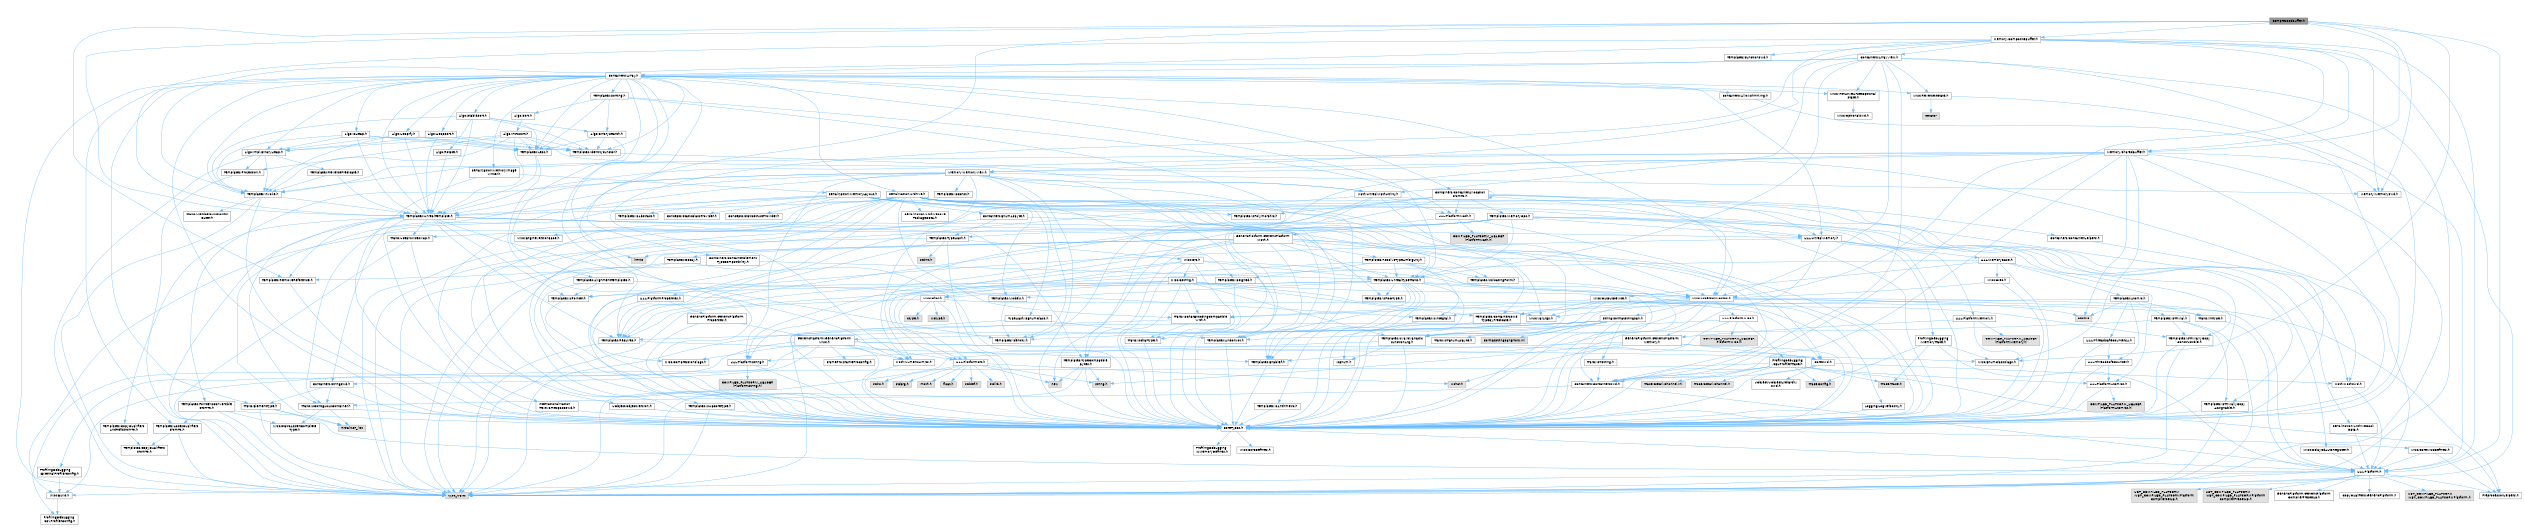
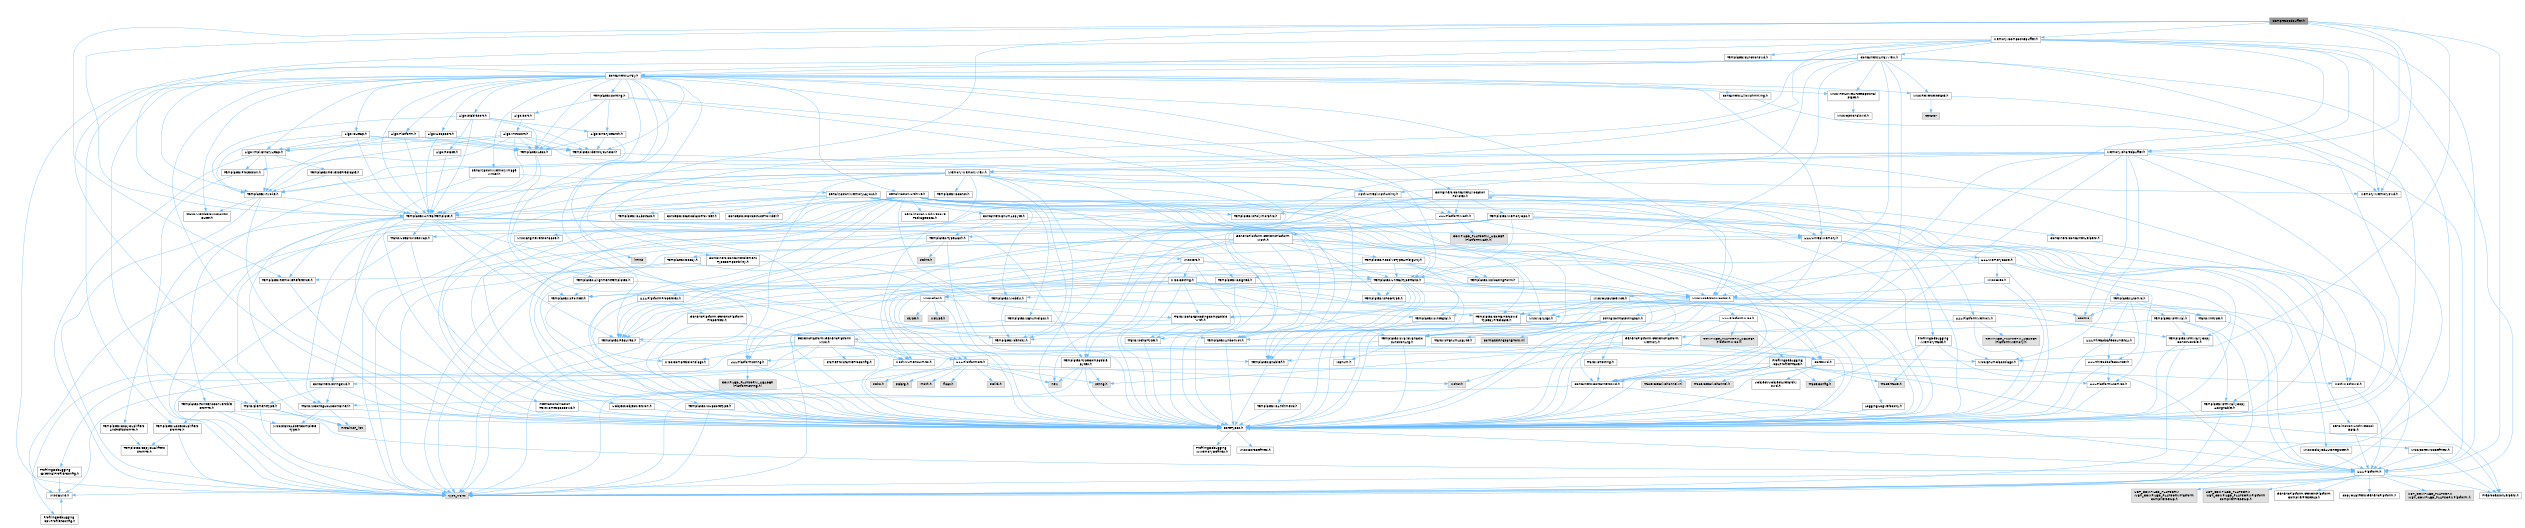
  digraph {
    node [color=grey40 fillcolor=white fontname=Helvetica fontsize=10 shape=box style=filled]
    edge [color=steelblue1 fontname=Helvetica fontsize=10 labelfontname=Helvetica labelfontsize=10 style=solid]
    n1 [color=gray40 fillcolor=grey60 fontcolor=black height=0.2 label="CompressedBuffer.h" width=0.4]
    n2 [height=0.2 label="HAL/Platform.h" width=0.4]
    n3 [height=0.2 label="Math/NumericLimits.h" width=0.4]
    n4 [height=0.2 label="Memory/CompositeBuffer.h" width=0.4]
    n5 [height=0.2 label="Misc/EnumClassFlags.h" width=0.4]
    n6 [height=0.2 label="Templates/UnrealTemplate.h" width=0.4]
    n7 [height=0.2 label="Templates/RemoveReference.h" width=0.4]
    n8 [height=0.2 label="Memory/MemoryFwd.h" width=0.4]
    n9 [height=0.2 label="Memory/SharedBuffer.h" width=0.4]
    n10 [height=0.2 label="Misc/Build.h" width=0.4]
    n11 [color=grey60 fillcolor="#E0E0E0" height=0.2 label=type_traits width=0.4]
    n12 [height=0.2 label="PreprocessorHelpers.h" width=0.4]
    n13 [color=grey60 fillcolor="#E0E0E0" height=0.2 label="UBT_COMPILED_PLATFORM\l/UBT_COMPILED_PLATFORMPlatform\lCompilerPreSetup.h" width=0.4]
    n14 [height=0.2 label="GenericPlatform/GenericPlatform\lCompilerPreSetup.h" width=0.4]
    n15 [height=0.2 label="CopyQualifiers/GenericPlatform.h" width=0.4]
    n16 [color=grey60 fillcolor="#E0E0E0" height=0.2 label="UBT_COMPILED_PLATFORM\l/UBT_COMPILED_PLATFORMPlatform.h" width=0.4]
    n17 [color=grey60 fillcolor="#E0E0E0" height=0.2 label="UBT_COMPILED_PLATFORM\l/UBT_COMPILED_PLATFORMPlatform\lCompilerSetup.h" width=0.4]
    n18 [height=0.2 label="CoreTypes.h" width=0.4]
    n19 [height=0.2 label="Containers/Array.h" width=0.4]
    n20 [height=0.2 label="Containers/ContainersFwd.h" width=0.4]
    n21 [height=0.2 label="Containers/ArrayView.h" width=0.4]
    n22 [height=0.2 label="Memory/MemoryView.h" width=0.4]
    n23 [height=0.2 label="Templates/FunctionFwd.h" width=0.4]
    n24 [height=0.2 label="Templates/Requires.h" width=0.4]
    n25 [height=0.2 label="HAL/UnrealMemory.h" width=0.4]
    n26 [height=0.2 label="Templates/UnrealTypeTraits.h" width=0.4]
    n27 [height=0.2 label="Traits/IsContiguousContainer.h" width=0.4]
    n28 [height=0.2 label="Templates/Identity.h" width=0.4]
    n29 [height=0.2 label="Templates/IsPointer.h" width=0.4]
    n30 [height=0.2 label="Templates/CopyQualifiers\lAndRefsFromTo.h" width=0.4]
    n31 [height=0.2 label="Templates/TypeCompatible\lBytes.h" width=0.4]
    n32 [height=0.2 label="Traits/UseBitwiseSwap.h" width=0.4]
    n33 [height=0.2 label="Misc/AssertionMacros.h" width=0.4]
    n34 [height=0.2 label="Templates/Invoke.h" width=0.4]
    n35 [color=grey60 fillcolor="#E0E0E0" height=0.2 label=atomic width=0.4]
    n36 [height=0.2 label="Templates/TypeHash.h" width=0.4]
    n37 [height=0.2 label="ProfilingDebugging\l/UMemoryDefines.h" width=0.4]
    n38 [height=0.2 label="Misc/CoreMiscDefines.h" width=0.4]
    n39 [height=0.2 label="Misc/CoreDefines.h" width=0.4]
    n40 [height=0.2 label="Traits/ElementType.h" width=0.4]
    n41 [height=0.2 label="Misc/IntrusiveUnsetOptional\lState.h" width=0.4]
    n42 [height=0.2 label="Misc/ReverseIterate.h" width=0.4]
    n43 [height=0.2 label="Containers/AllowShrinking.h" width=0.4]
-   n44 [height=0.2 label="Containers/ContainerAllocation\lFromTo.h" width=0.4]
+   n44 [height=0.2 label="Containers/ContainerAllocation\lPolicies.h" width=0.4]
    n45 [color=grey60 fillcolor="#E0E0E0" height=0.2 label=limits width=0.4]
    n46 [height=0.2 label="Containers/ContainerElement\lTypeCompatibility.h" width=0.4]
    n47 [height=0.2 label="Serialization/Archive.h" width=0.4]
    n48 [height=0.2 label="Serialization/MemoryImage\lWriter.h" width=0.4]
-   n49 [height=0.2 label="Algo/Heapify.h" width=0.4]
+   n49 [height=0.2 label="Algo/Platform.h" width=0.4]
    n50 [height=0.2 label="Algo/Impl/BinaryHeap.h" width=0.4]
    n51 [height=0.2 label="Templates/IdentityFunctor.h" width=0.4]
    n52 [height=0.2 label="Templates/Less.h" width=0.4]
    n53 [height=0.2 label="Algo/HeapSort.h" width=0.4]
    n54 [height=0.2 label="Algo/IsHeap.h" width=0.4]
    n55 [height=0.2 label="Algo/StableSort.h" width=0.4]
    n56 [height=0.2 label="Templates/LosesQualifiers\lFromTo.h" width=0.4]
    n57 [height=0.2 label="Templates/Sorting.h" width=0.4]
    n58 [height=0.2 label="Templates/AlignmentTemplates.h" width=0.4]
    n59 [height=0.2 label="Math/UnrealMathUtility.h" width=0.4]
    n60 [height=0.2 label="Templates/EnableIf.h" width=0.4]
    n61 [color=grey60 fillcolor="#E0E0E0" height=0.2 label=initializer_list width=0.4]
    n62 [height=0.2 label="HAL/PlatformString.h" width=0.4]
    n63 [height=0.2 label="Templates/AndOrNot.h" width=0.4]
    n64 [height=0.2 label="Templates/IsConst.h" width=0.4]
    n65 [height=0.2 label="Templates/PointerIsConvertible\lFromTo.h" width=0.4]
    n66 [height=0.2 label="HAL/PlatformMisc.h" width=0.4]
    n67 [height=0.2 label="Templates/ContainersFwd\lTypeByPredicate.h" width=0.4]
    n68 [height=0.2 label="Templates/IsValidVariadic\lFunctionArg.h" width=0.4]
    n69 [height=0.2 label="Traits/IsCharEncodingCompatible\lWith.h" width=0.4]
    n70 [height=0.2 label="Misc/VarArgs.h" width=0.4]
    n71 [height=0.2 label="String/FormatStringSan.h" width=0.4]
    n72 [height=0.2 label="Misc/OptionalFwd.h" width=0.4]
    n73 [color=grey60 fillcolor="#E0E0E0" height=0.2 label=iterator width=0.4]
    n74 [height=0.2 label="GenericPlatform/GenericPlatform\lMemory.h" width=0.4]
    n75 [height=0.2 label="HAL/MemoryBase.h" width=0.4]
    n76 [height=0.2 label="HAL/PlatformMemory.h" width=0.4]
    n77 [height=0.2 label="ProfilingDebugging\l/MemoryTrace.h" width=0.4]
    n78 [height=0.2 label="IsEnum.h" width=0.4]
    n79 [height=0.2 label="Templates/IsTriviallyCopy\lConstructible.h" width=0.4]
    n80 [height=0.2 label="Templates/IsArithmetic.h" width=0.4]
    n81 [height=0.2 label="Templates/Models.h" width=0.4]
    n82 [height=0.2 label="Templates/IsPODType.h" width=0.4]
    n83 [height=0.2 label="Templates/IsUECoreType.h" width=0.4]
    n84 [height=0.2 label="Containers/ContainerHelpers.h" width=0.4]
    n85 [height=0.2 label="HAL/PlatformMath.h" width=0.4]
    n86 [height=0.2 label="Templates/IsPolymorphic.h" width=0.4]
    n87 [height=0.2 label="Templates/MemoryOps.h" width=0.4]
    n88 [height=0.2 label="CoreFwd.h" width=0.4]
    n89 [height=0.2 label="Misc/CompressionFlags.h" width=0.4]
    n90 [height=0.2 label="Math/MathFwd.h" width=0.4]
    n91 [height=0.2 label="Templates/IsSigned.h" width=0.4]
    n92 [height=0.2 label="HAL/PlatformProperties.h" width=0.4]
    n93 [height=0.2 label="Internationalization\l/TextNamespaceFwd.h" width=0.4]
    n94 [height=0.2 label="Misc/EngineVersionBase.h" width=0.4]
    n95 [height=0.2 label="Serialization/ArchiveCook\lData.h" width=0.4]
    n96 [height=0.2 label="Serialization/ArchiveSave\lPackageData.h" width=0.4]
-   n97 [height=0.2 label="TypeHash/IsEnumClass.h" width=0.4]
+   n97 [height=0.2 label="Templates/IsEnumClass.h" width=0.4]
    n98 [height=0.2 label="UObject/ObjectVersion.h" width=0.4]
    n99 [height=0.2 label="Serialization/MemoryLayout.h" width=0.4]
    n100 [height=0.2 label="Templates/Projection.h" width=0.4]
    n101 [height=0.2 label="Templates/ReversePredicate.h" width=0.4]
    n102 [height=0.2 label="Traits/MemberFunctionPtr\lOuter.h" width=0.4]
    n103 [height=0.2 label="Algo/BinarySearch.h" width=0.4]
    n104 [height=0.2 label="Algo/Rotate.h" width=0.4]
    n105 [height=0.2 label="Templates/CopyQualifiers\lFromTo.h" width=0.4]
    n106 [height=0.2 label="Algo/Sort.h" width=0.4]
    n107 [height=0.2 label="Templates/IsIntegral.h" width=0.4]
    n108 [height=0.2 label="GenericPlatform/GenericPlatform\lMisc.h" width=0.4]
    n109 [color=grey60 fillcolor="#E0E0E0" height=0.2 label="COMPILED_PLATFORM_HEADER\l(PlatformMisc.h)" width=0.4]
    n110 [height=0.2 label="ProfilingDebugging\l/CpuProfilerTrace.h" width=0.4]
    n111 [height=0.2 label="Traits/IsCharType.h" width=0.4]
    n112 [height=0.2 label="Traits/IsTEnumAsByte.h" width=0.4]
    n113 [height=0.2 label="Traits/IsTString.h" width=0.4]
    n114 [color=grey60 fillcolor="#E0E0E0" height=0.2 label="FormatStringSanErrors.inl" width=0.4]
    n115 [height=0.2 label="Containers/StringFwd.h" width=0.4]
    n116 [height=0.2 label="FramePro/FrameProConfig.h" width=0.4]
    n117 [height=0.2 label="HAL/PlatformCrt.h" width=0.4]
    n118 [height=0.2 label="ProfilingDebugging\l/CsvProfilerConfig.h" width=0.4]
    n119 [height=0.2 label="ProfilingDebugging\l/ExternalProfilerConfig.h" width=0.4]
    n120 [height=0.2 label="HAL/PlatformAtomics.h" width=0.4]
    n121 [color=grey60 fillcolor="#E0E0E0" height=0.2 label="Trace/Config.h" width=0.4]
    n122 [color=grey60 fillcolor="#E0E0E0" height=0.2 label="Trace/Detail/Channel.h" width=0.4]
    n123 [color=grey60 fillcolor="#E0E0E0" height=0.2 label="Trace/Detail/Channel.inl" width=0.4]
    n124 [color=grey60 fillcolor="#E0E0E0" height=0.2 label="Trace/Trace.h" width=0.4]
    n125 [height=0.2 label="UObject/UObjectHierarchy\lFwd.h" width=0.4]
    n126 [color=grey60 fillcolor="#E0E0E0" height=0.2 label=new width=0.4]
    n127 [color=grey60 fillcolor="#E0E0E0" height=0.2 label="wchar.h" width=0.4]
-   n128 [color=grey60 fillcolor="#E0E0E0" height=0.2 label="stddef.h" width=0.4]
    n129 [color=grey60 fillcolor="#E0E0E0" height=0.2 label="stdlib.h" width=0.4]
    n130 [color=grey60 fillcolor="#E0E0E0" height=0.2 label="stdio.h" width=0.4]
    n131 [color=grey60 fillcolor="#E0E0E0" height=0.2 label="stdarg.h" width=0.4]
    n132 [color=grey60 fillcolor="#E0E0E0" height=0.2 label="math.h" width=0.4]
    n133 [color=grey60 fillcolor="#E0E0E0" height=0.2 label="float.h" width=0.4]
    n134 [color=grey60 fillcolor="#E0E0E0" height=0.2 label="string.h" width=0.4]
    n135 [height=0.2 label="Misc/StaticAssertComplete\lType.h" width=0.4]
-   n136 [color=grey60 fillcolor="#E0E0E0" height=0.2 label="COMPILED_PLATFORM_HEADER\l(PlatformAtomics.h)" width=0.4]
    n137 [height=0.2 label="Misc/Exec.h" width=0.4]
    n138 [height=0.2 label="Misc/OutputDevice.h" width=0.4]
    n139 [height=0.2 label="Templates/Atomic.h" width=0.4]
    n140 [color=grey60 fillcolor="#E0E0E0" height=0.2 label="COMPILED_PLATFORM_HEADER\l(PlatformMemory.h)" width=0.4]
    n141 [color=grey60 fillcolor="#E0E0E0" height=0.2 label="COMPILED_PLATFORM_HEADER\l(PlatformString.h)" width=0.4]
    n142 [height=0.2 label="Logging/LogVerbosity.h" width=0.4]
    n143 [height=0.2 label="HAL/ThreadSafeCounter.h" width=0.4]
    n144 [height=0.2 label="HAL/ThreadSafeCounter64.h" width=0.4]
    n145 [height=0.2 label="Templates/IsTrivial.h" width=0.4]
    n146 [height=0.2 label="Traits/IntType.h" width=0.4]
    n147 [height=0.2 label="Templates/IsTriviallyCopy\lAssignable.h" width=0.4]
    n148 [height=0.2 label="GenericPlatform/GenericPlatform\lMath.h" width=0.4]
    n149 [color=grey60 fillcolor="#E0E0E0" height=0.2 label="COMPILED_PLATFORM_HEADER\l(PlatformMath.h)" width=0.4]
    n150 [height=0.2 label="Templates/Decay.h" width=0.4]
    n151 [height=0.2 label="Templates/IsFloatingPoint.h" width=0.4]
    n152 [height=0.2 label="Templates/ResolveTypeAmbiguity.h" width=0.4]
    n153 [height=0.2 label="GenericPlatform/GenericPlatform\lProperties.h" width=0.4]
    n154 [height=0.2 label="Concepts/StaticClassProvider.h" width=0.4]
    n155 [height=0.2 label="Concepts/StaticStructProvider.h" width=0.4]
    n156 [height=0.2 label="Containers/EnumAsByte.h" width=0.4]
    n157 [height=0.2 label="Misc/DelayedAutoRegister.h" width=0.4]
    n158 [height=0.2 label="Templates/IsAbstract.h" width=0.4]
    n159 [height=0.2 label="Misc/Crc.h" width=0.4]
    n160 [color=grey60 fillcolor="#E0E0E0" height=0.2 label="stdint.h" width=0.4]
    n161 [height=0.2 label="Misc/CString.h" width=0.4]
    n162 [height=0.2 label="Misc/Char.h" width=0.4]
    n163 [color=grey60 fillcolor="#E0E0E0" height=0.2 label="ctype.h" width=0.4]
    n164 [color=grey60 fillcolor="#E0E0E0" height=0.2 label="wctype.h" width=0.4]
    n165 [height=0.2 label="Algo/IntroSort.h" width=0.4]
    n1 -> n2
    n1 -> n3
    n1 -> n4
    n1 -> n5
    n1 -> n6
    n1 -> n7
    n1 -> n8
    n1 -> n9
    n2 -> n10
    n2 -> n11
    n2 -> n12
    n2 -> n13
    n2 -> n14
    n2 -> n15
    n2 -> n16
    n2 -> n17
    n3 -> n18
    n4 -> n2
    n4 -> n3
    n4 -> n6
    n4 -> n8
    n4 -> n9
    n4 -> n11
    n4 -> n19
    n4 -> n20
    n4 -> n21
    n4 -> n22
    n4 -> n23
    n6 -> n7
    n6 -> n11
    n6 -> n18
    n6 -> n24
    n6 -> n25
    n6 -> n26
    n6 -> n27
    n6 -> n28
    n6 -> n29
    n6 -> n30
    n6 -> n31
    n6 -> n32
    n7 -> n18
    n9 -> n5
    n9 -> n6
    n9 -> n8
    n9 -> n11
    n9 -> n18
    n9 -> n20
    n9 -> n22
    n9 -> n33
    n9 -> n34
    n9 -> n35
    n9 -> n36
    n18 -> n2
    n18 -> n37
    n18 -> n38
    n18 -> n39
    n19 -> n6
    n19 -> n11
    n19 -> n18
    n19 -> n24
    n19 -> n25
    n19 -> n26
    n19 -> n33
-   n19 -> n34
+   n19 -> n102
    n19 -> n40
    n19 -> n41
    n19 -> n42
    n19 -> n43
    n19 -> n44
    n19 -> n45
    n19 -> n46
    n19 -> n47
    n19 -> n48
    n19 -> n49
    n19 -> n50
    n19 -> n51
    n19 -> n52
    n19 -> n53
    n19 -> n54
    n19 -> n55
    n19 -> n56
    n19 -> n57
    n19 -> n58
    n20 -> n2
    n20 -> n18
    n20 -> n27
    n21 -> n11
    n21 -> n18
    n21 -> n19
    n21 -> n20
    n21 -> n26
    n21 -> n33
    n21 -> n34
+   n21 -> n40
    n21 -> n41
    n21 -> n42
    n21 -> n59
    n22 -> n3
    n22 -> n6
    n22 -> n8
    n22 -> n18
    n22 -> n27
    n22 -> n28
    n22 -> n59
    n22 -> n60
    n22 -> n61
    n22 -> n62
    n22 -> n63
    n22 -> n64
    n22 -> n65
    n24 -> n11
    n24 -> n60
    n25 -> n18
    n25 -> n29
    n25 -> n74
    n25 -> n75
    n25 -> n76
    n25 -> n77
    n26 -> n18
    n26 -> n29
    n26 -> n33
    n26 -> n60
    n26 -> n63
    n26 -> n78
    n26 -> n79
    n26 -> n80
    n26 -> n81
    n26 -> n82
    n26 -> n83
    n27 -> n18
    n27 -> n61
    n27 -> n135
    n29 -> n18
    n30 -> n105
    n31 -> n11
    n31 -> n18
    n31 -> n126
    n31 -> n134
    n32 -> n11
    n32 -> n18
    n33 -> n2
    n33 -> n12
    n33 -> n18
    n33 -> n35
    n33 -> n60
    n33 -> n66
    n33 -> n67
    n33 -> n68
    n33 -> n69
    n33 -> n70
    n33 -> n71
    n34 -> n6
    n34 -> n11
    n34 -> n18
    n34 -> n102
    n36 -> n11
    n36 -> n18
    n36 -> n24
    n36 -> n159
    n36 -> n160
    n38 -> n2
    n38 -> n12
    n40 -> n2
    n40 -> n11
    n40 -> n61
    n41 -> n72
    n42 -> n2
    n42 -> n73
    n43 -> n18
    n44 -> n3
    n44 -> n11
    n44 -> n18
    n44 -> n25
    n44 -> n31
    n44 -> n33
    n44 -> n44
    n44 -> n84
    n44 -> n85
    n44 -> n86
    n44 -> n87
    n46 -> n18
    n46 -> n26
    n47 -> n6
    n47 -> n10
    n47 -> n18
    n47 -> n33
    n47 -> n60
    n47 -> n67
    n47 -> n68
    n47 -> n69
    n47 -> n70
    n47 -> n88
    n47 -> n89
    n47 -> n90
    n47 -> n91
    n47 -> n92
    n47 -> n93
    n47 -> n94
    n47 -> n95
    n47 -> n96
    n47 -> n97
    n47 -> n98
    n48 -> n18
    n48 -> n99
    n49 -> n6
    n49 -> n34
    n49 -> n50
    n49 -> n51
    n49 -> n52
    n50 -> n11
    n50 -> n34
    n50 -> n100
    n50 -> n101
    n51 -> n2
    n52 -> n6
    n52 -> n18
    n53 -> n6
    n53 -> n50
    n53 -> n51
    n53 -> n52
    n54 -> n6
    n54 -> n34
    n54 -> n50
    n54 -> n51
    n54 -> n52
    n55 -> n6
    n55 -> n34
    n55 -> n51
    n55 -> n52
    n55 -> n103
    n55 -> n104
    n56 -> n11
    n56 -> n105
    n57 -> n18
    n57 -> n52
    n57 -> n85
    n57 -> n103
    n57 -> n106
    n58 -> n18
    n58 -> n29
    n58 -> n107
    n59 -> n18
    n59 -> n24
    n59 -> n28
    n59 -> n33
    n59 -> n85
    n59 -> n90
    n60 -> n18
    n62 -> n18
    n62 -> n141
    n63 -> n18
    n65 -> n11
    n65 -> n18
    n65 -> n56
    n65 -> n135
    n66 -> n18
    n66 -> n108
    n66 -> n109
    n66 -> n110
    n67 -> n18
    n68 -> n11
    n68 -> n18
    n68 -> n78
    n69 -> n11
    n69 -> n111
    n70 -> n18
    n71 -> n11
    n71 -> n18
    n71 -> n20
    n71 -> n24
    n71 -> n28
    n71 -> n68
    n71 -> n111
    n71 -> n112
    n71 -> n113
    n71 -> n114
    n74 -> n18
    n74 -> n62
    n74 -> n88
    n74 -> n127
    n74 -> n134
    n75 -> n18
    n75 -> n117
    n75 -> n120
    n75 -> n137
    n75 -> n138
    n75 -> n139
    n76 -> n18
    n76 -> n74
    n76 -> n140
    n77 -> n2
    n77 -> n5
    n77 -> n121
    n77 -> n124
    n79 -> n11
    n79 -> n18
    n80 -> n18
    n81 -> n28
    n83 -> n11
    n83 -> n18
    n84 -> n18
    n85 -> n18
    n85 -> n148
    n85 -> n149
    n87 -> n11
    n87 -> n18
    n87 -> n24
    n87 -> n25
    n87 -> n26
    n87 -> n32
    n87 -> n79
    n87 -> n126
    n87 -> n147
    n88 -> n18
    n88 -> n20
    n88 -> n90
    n88 -> n125
    n90 -> n2
    n91 -> n18
    n92 -> n18
    n92 -> n153
    n93 -> n18
+   n94 -> n18
    n95 -> n2
    n97 -> n18
    n97 -> n63
    n98 -> n18
    n99 -> n6
    n99 -> n25
    n99 -> n60
    n99 -> n81
    n99 -> n86
    n99 -> n115
    n99 -> n154
    n99 -> n155
    n99 -> n156
    n99 -> n157
    n99 -> n158
    n100 -> n11
    n101 -> n6
    n101 -> n34
    n103 -> n34
    n103 -> n51
    n103 -> n52
    n104 -> n6
    n106 -> n165
    n107 -> n18
    n108 -> n3
    n108 -> n5
    n108 -> n18
    n108 -> n88
    n108 -> n89
    n108 -> n115
    n108 -> n116
    n108 -> n117
    n108 -> n118
    n108 -> n119
    n110 -> n10
    n110 -> n12
    n110 -> n18
    n110 -> n20
    n110 -> n120
    n110 -> n121
    n110 -> n122
    n110 -> n123
    n110 -> n124
    n111 -> n18
    n113 -> n20
    n115 -> n18
    n115 -> n27
    n115 -> n40
    n117 -> n126
    n117 -> n127
-   n117 -> n128
    n117 -> n129
    n117 -> n130
    n117 -> n131
    n117 -> n132
    n117 -> n133
    n117 -> n134
-   n10 -> n118
+   n118 -> n10
    n119 -> n10
    n120 -> n18
-   n120 -> n136
    n137 -> n18
    n137 -> n33
    n138 -> n18
    n138 -> n67
    n138 -> n68
    n138 -> n69
    n138 -> n70
    n138 -> n88
    n138 -> n142
    n139 -> n35
    n139 -> n107
    n139 -> n143
    n139 -> n144
    n139 -> n145
    n139 -> n146
    n142 -> n18
    n143 -> n18
    n143 -> n120
    n144 -> n18
    n144 -> n143
    n145 -> n11
    n145 -> n63
    n145 -> n79
    n145 -> n147
    n146 -> n2
    n147 -> n11
    n147 -> n18
    n148 -> n11
    n148 -> n18
    n148 -> n20
    n148 -> n24
    n148 -> n26
    n148 -> n31
-   n148 -> n45
    n148 -> n63
    n148 -> n117
    n148 -> n150
    n148 -> n151
    n148 -> n152
    n150 -> n7
    n150 -> n11
    n150 -> n18
    n151 -> n18
    n152 -> n18
    n152 -> n24
    n152 -> n26
    n152 -> n91
    n152 -> n107
    n152 -> n151
    n153 -> n18
    n153 -> n108
    n156 -> n18
    n156 -> n36
    n156 -> n82
    n157 -> n2
    n159 -> n18
    n159 -> n26
    n159 -> n33
    n159 -> n62
    n159 -> n111
    n159 -> n161
    n159 -> n162
    n161 -> n18
    n161 -> n33
    n161 -> n62
    n161 -> n67
    n161 -> n68
    n161 -> n69
    n161 -> n70
    n161 -> n117
    n161 -> n162
    n162 -> n11
    n162 -> n18
    n162 -> n146
    n162 -> n163
    n162 -> n164
    n165 -> n6
    n165 -> n34
    n165 -> n50
    n165 -> n51
    n165 -> n52
    n165 -> n59
    n165 -> n100
  }
